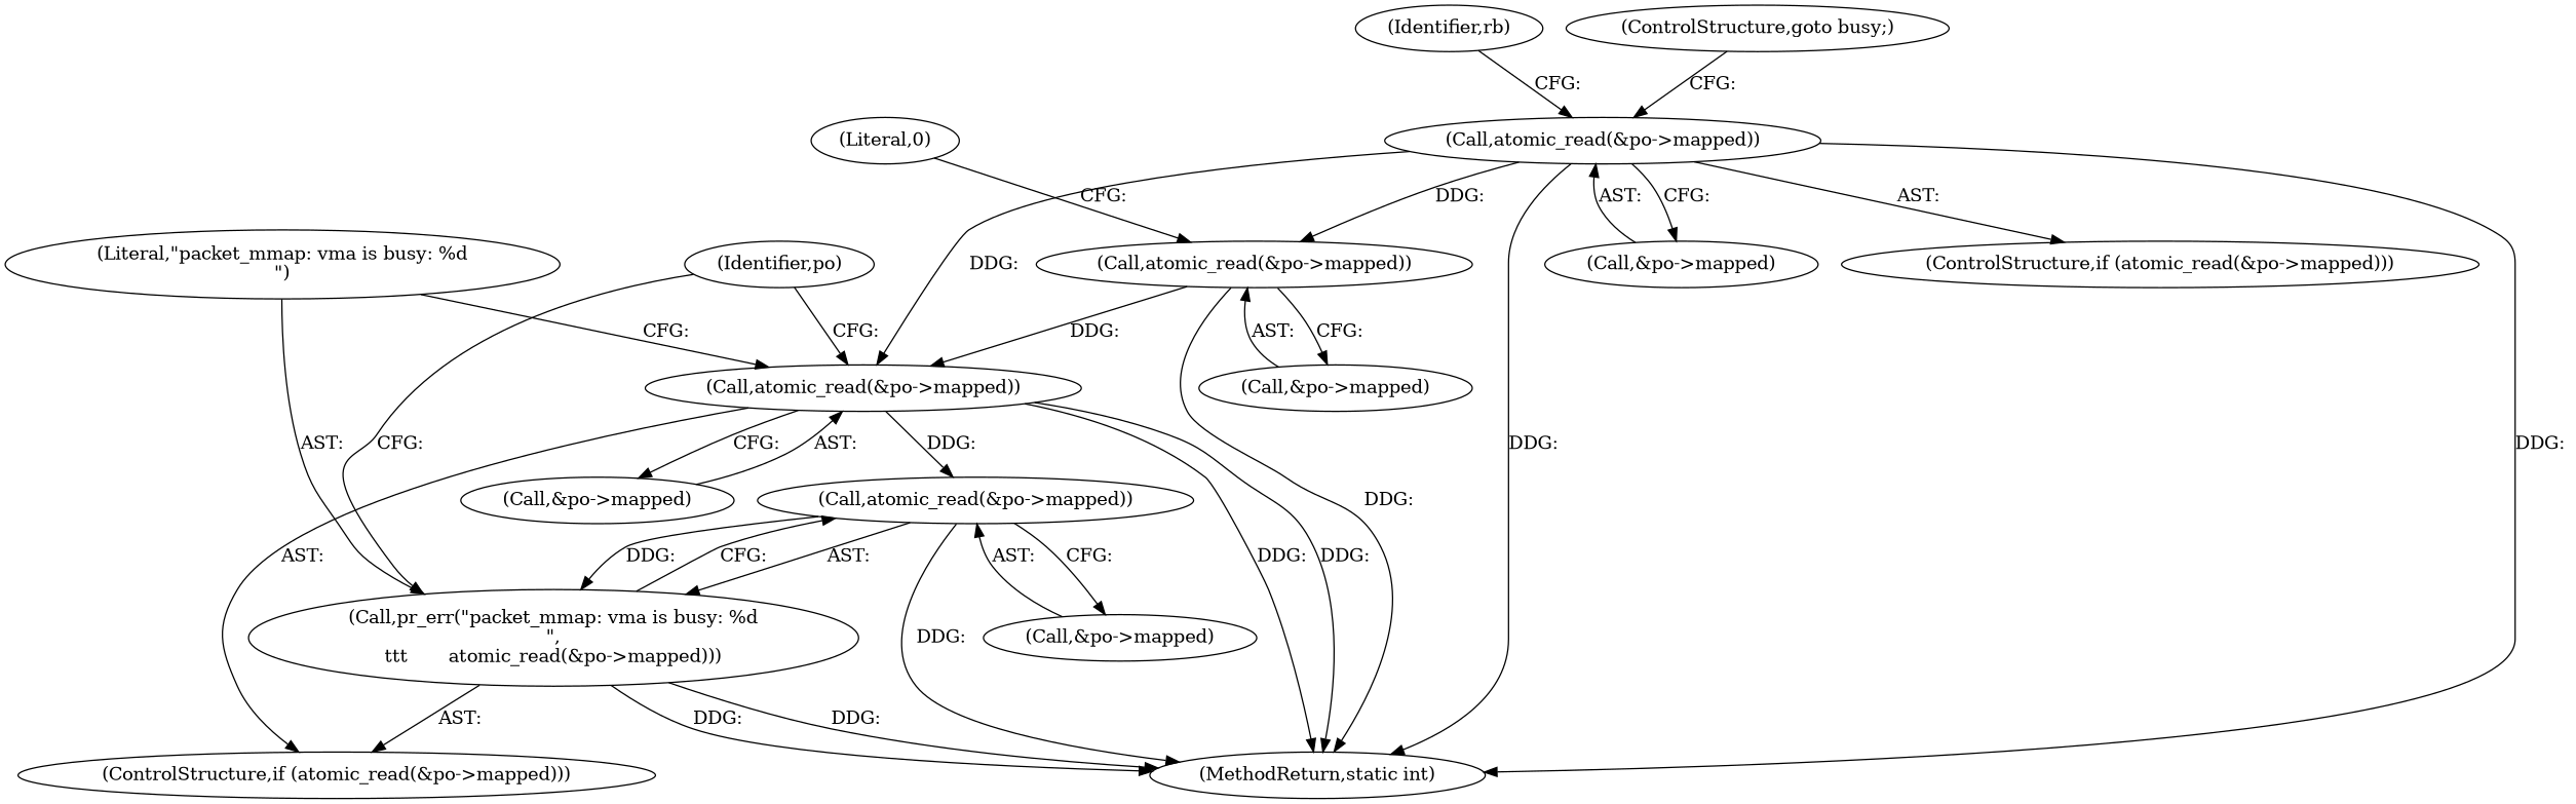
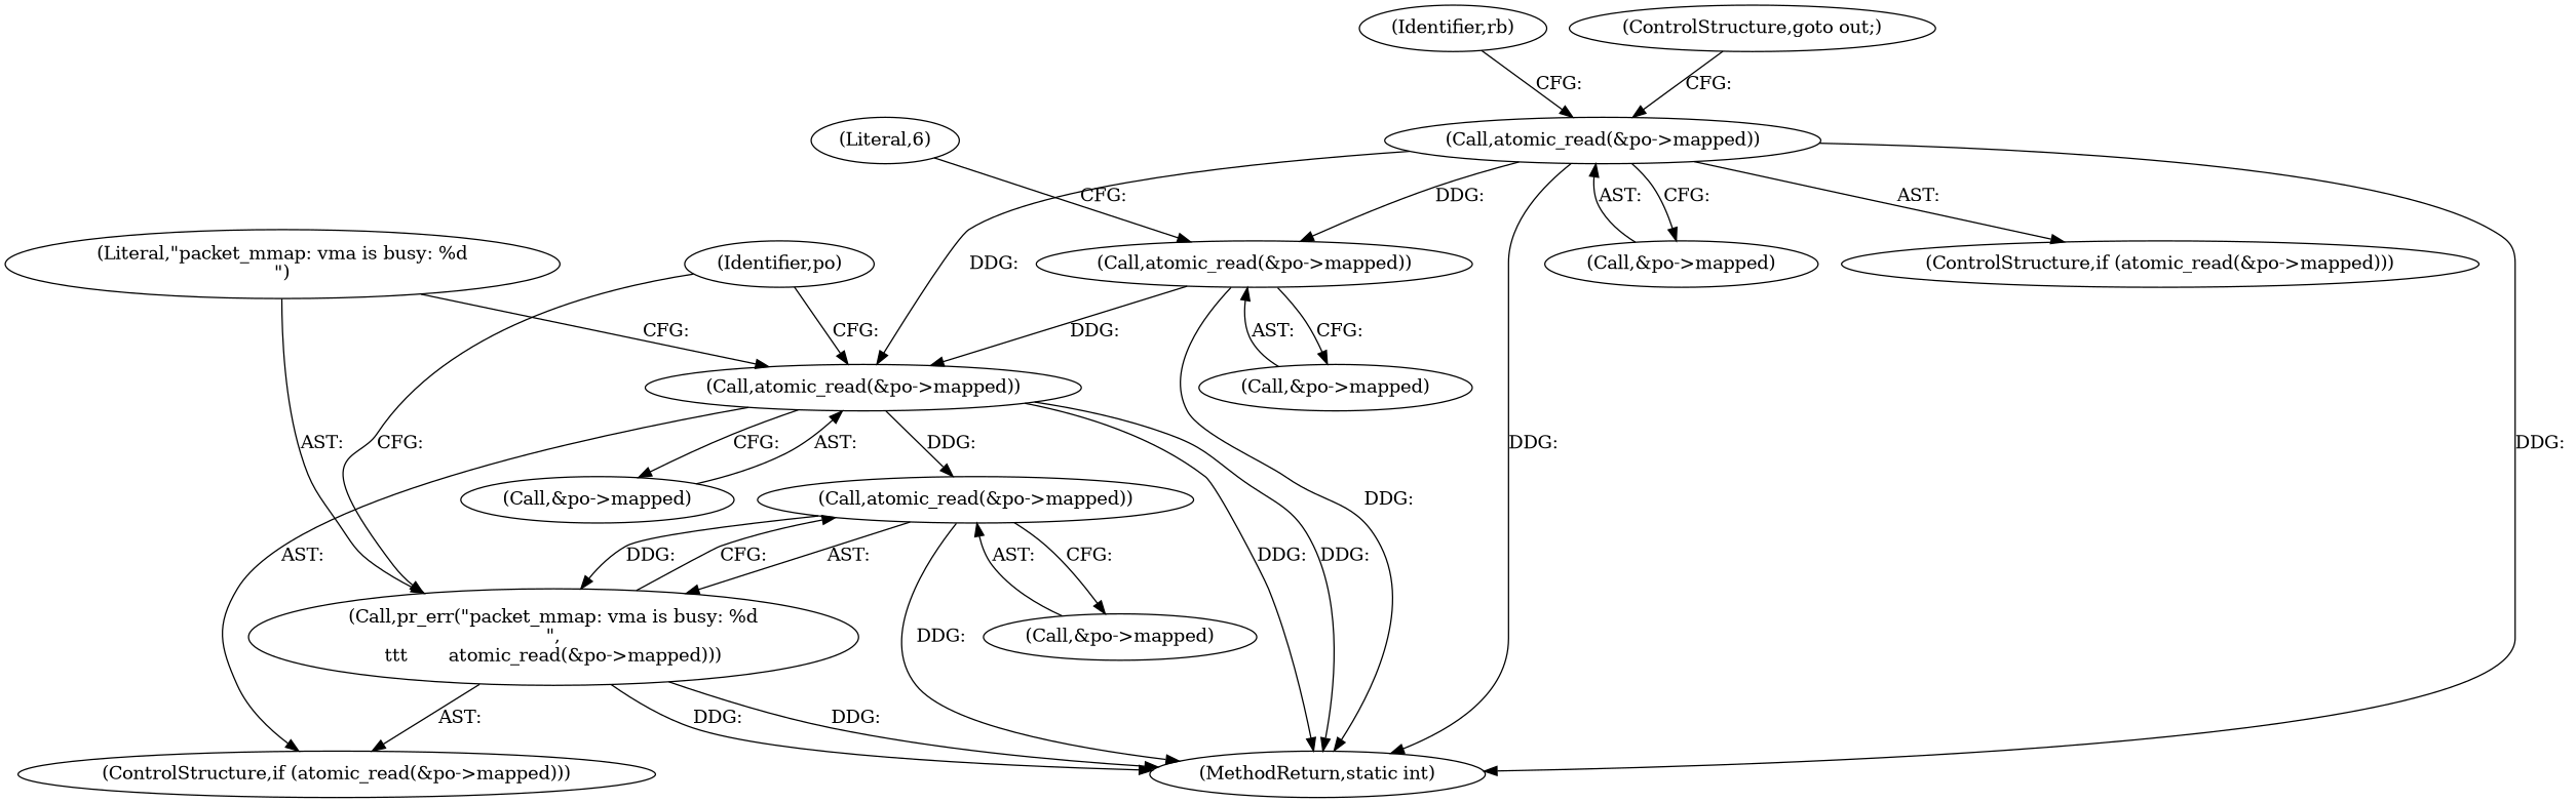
  digraph {
    n1 [label="(Call,atomic_read(&po->mapped))"]
    n2 [label="(Call,pr_err(\"packet_mmap: vma is busy: %d\n\",\n\t\t\t       atomic_read(&po->mapped)))"]
    n3 [label="(MethodReturn,static int)"]
    n4 [label="(Call,&po->mapped)"]
    n5 [label="(ControlStructure,if (atomic_read(&po->mapped)))"]
    n6 [label="(Call,atomic_read(&po->mapped))"]
    n7 [label="(Call,&po->mapped)"]
    n8 [label="(Call,atomic_read(&po->mapped))"]
    n9 [label="(Call,atomic_read(&po->mapped))"]
    n10 [label="(Call,&po->mapped)"]
    n11 [label="(ControlStructure,if (atomic_read(&po->mapped)))"]
    n12 [label="(Call,&po->mapped)"]
-   n13 [label="(Literal,0)"]
+   n13 [label="(Literal,6)"]
    n14 [label="(Identifier,rb)"]
-   n15 [label="(ControlStructure,goto busy;)"]
+   n15 [label="(ControlStructure,goto out;)"]
    n16 [label="(Identifier,po)"]
    n17 [label="(Literal,\"packet_mmap: vma is busy: %d\n\")"]
    n1 -> n2 [label="AST: "]
    n1 -> n2 [label="DDG: "]
    n1 -> n3 [label="DDG: "]
    n1 -> n4 [label="CFG: "]
    n2 -> n1 [label="CFG: "]
    n2 -> n3 [label="DDG: "]
    n2 -> n3 [label="DDG: "]
    n2 -> n5 [label="AST: "]
    n4 -> n1 [label="AST: "]
    n6 -> n1 [label="DDG: "]
    n6 -> n3 [label="DDG: "]
    n6 -> n3 [label="DDG: "]
    n6 -> n5 [label="AST: "]
    n6 -> n7 [label="CFG: "]
    n7 -> n6 [label="AST: "]
    n8 -> n3 [label="DDG: "]
    n8 -> n3 [label="DDG: "]
    n8 -> n6 [label="DDG: "]
    n8 -> n9 [label="DDG: "]
    n8 -> n10 [label="CFG: "]
    n8 -> n11 [label="AST: "]
    n9 -> n3 [label="DDG: "]
    n9 -> n6 [label="DDG: "]
    n9 -> n12 [label="CFG: "]
    n10 -> n8 [label="AST: "]
    n12 -> n9 [label="AST: "]
    n13 -> n9 [label="CFG: "]
    n14 -> n8 [label="CFG: "]
    n15 -> n8 [label="CFG: "]
    n16 -> n2 [label="CFG: "]
    n16 -> n6 [label="CFG: "]
    n17 -> n2 [label="AST: "]
    n17 -> n6 [label="CFG: "]
  }
